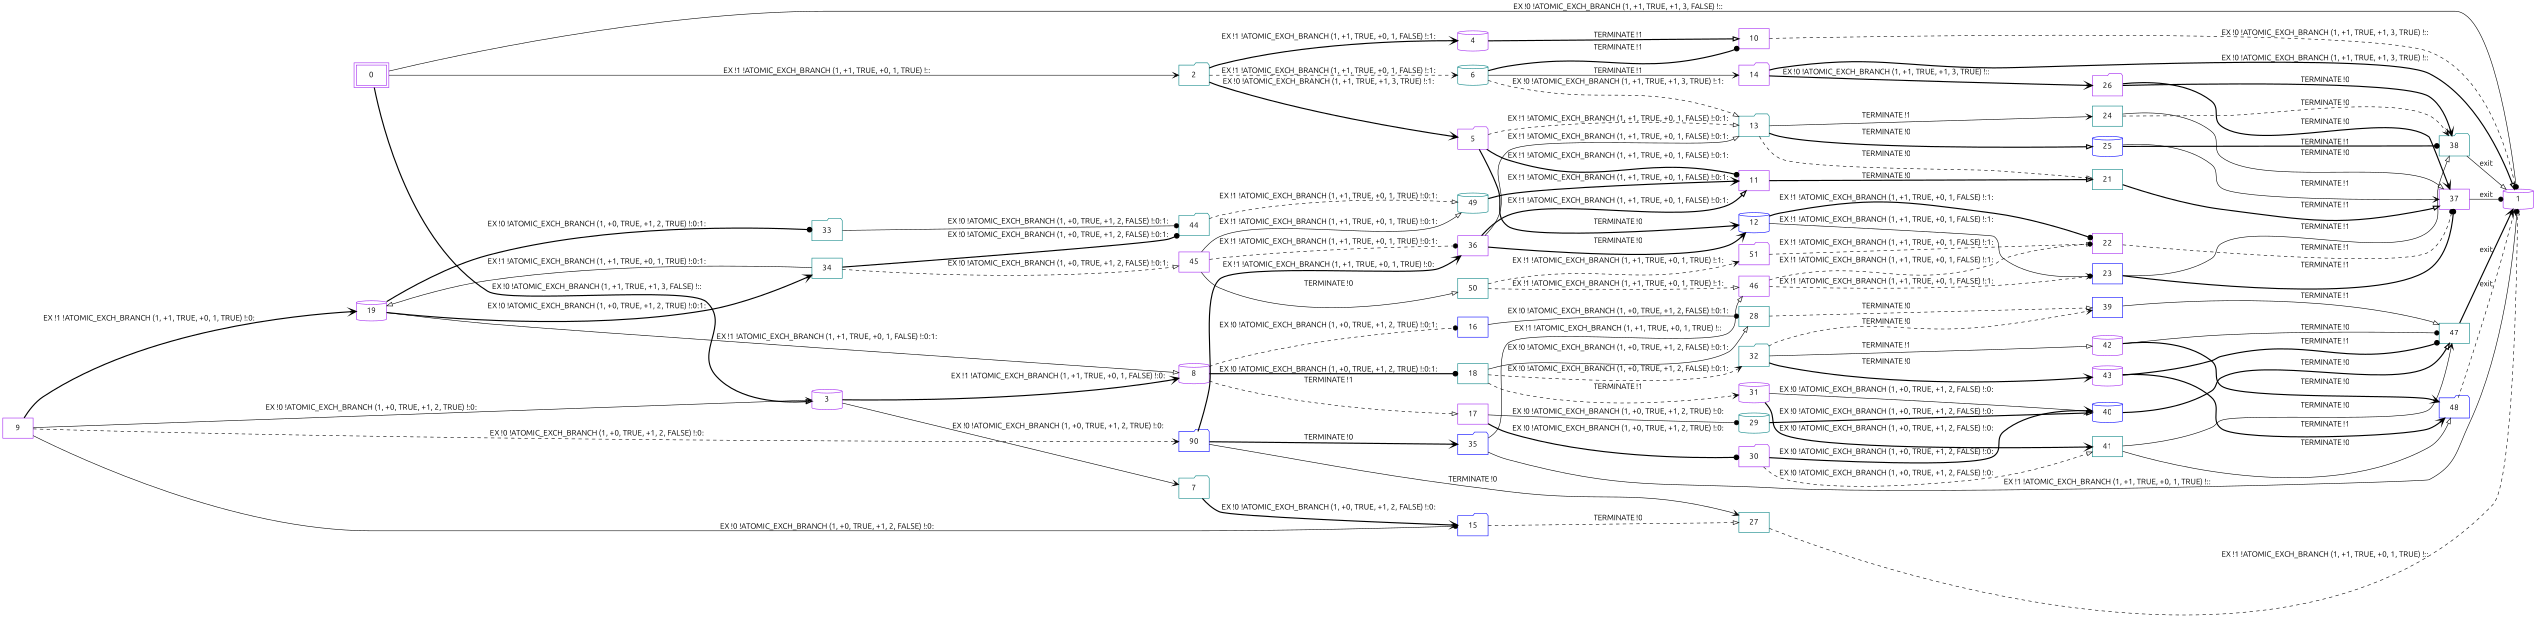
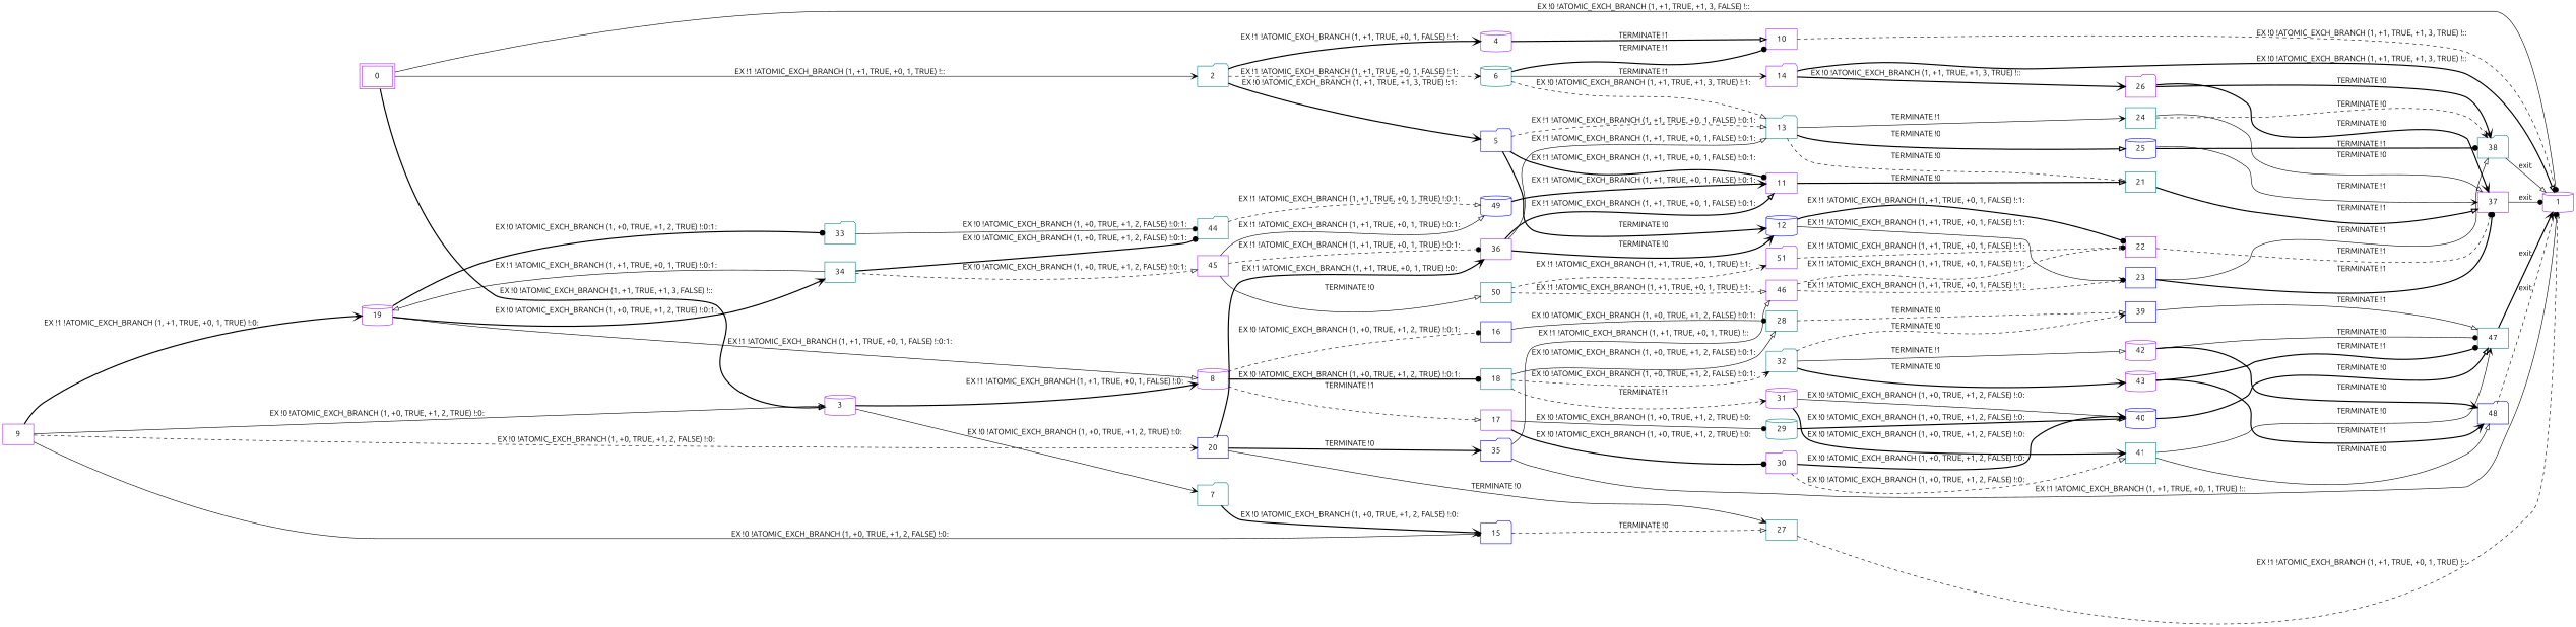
  digraph {
    fontname=Ubuntu
    rankdir=LR
    node [color=purple fontname=Ubuntu shape=box]
    edge [arrowhead=vee fontname=Ubuntu style=bold]
    0 [peripheries=2]
    1 [shape=cylinder]
    2 [color=teal shape=folder]
    3 [shape=cylinder]
    4 [shape=cylinder]
-   5 [shape=folder]
+   5 [color=blue shape=folder]
    6 [color=teal shape=cylinder]
    7 [color=teal shape=folder]
    8 [shape=cylinder]
    10
    11
    12 [color=blue shape=cylinder]
    13 [color=teal shape=folder]
    14 [shape=folder]
    15 [color=blue shape=folder]
    16 [color=blue]
    17
    18 [color=teal]
    9
    19 [shape=cylinder]
-   20 [color=blue shape=folder label=90]
+   20 [color=blue shape=folder]
    21 [color=teal]
    22
    23 [color=blue]
    24 [color=teal]
    25 [color=blue shape=cylinder]
    26 [shape=folder]
    27 [color=teal]
    28 [color=teal]
    29 [color=teal shape=cylinder]
    30 [shape=folder]
    31 [shape=cylinder]
    32 [color=teal shape=folder]
    33 [color=teal shape=folder]
    34 [color=teal]
    35 [color=blue shape=folder]
    36
    37
    38 [color=teal shape=folder]
    39 [color=blue]
    40 [color=blue shape=cylinder]
    41 [color=teal]
    42 [shape=cylinder]
    43 [shape=cylinder]
    44 [color=teal shape=folder]
    45
    46
    47 [color=teal]
    48 [color=blue shape=folder]
-   49 [color=teal shape=cylinder]
+   49 [color=blue shape=cylinder]
    50 [color=teal]
    51 [shape=folder]
    0 -> 1 [arrowhead=dot label="EX !0 !ATOMIC_EXCH_BRANCH (1, +1, TRUE, +1, 3, FALSE) !::" style=solid]
    0 -> 2 [label="EX !1 !ATOMIC_EXCH_BRANCH (1, +1, TRUE, +0, 1, TRUE) !::" style=solid]
    0 -> 3 [arrowhead=onormal label="EX !0 !ATOMIC_EXCH_BRANCH (1, +1, TRUE, +1, 3, FALSE) !::"]
    2 -> 4 [label="EX !1 !ATOMIC_EXCH_BRANCH (1, +1, TRUE, +0, 1, FALSE) !:1:"]
    2 -> 5 [label="EX !0 !ATOMIC_EXCH_BRANCH (1, +1, TRUE, +1, 3, TRUE) !:1:"]
    2 -> 6 [label="EX !1 !ATOMIC_EXCH_BRANCH (1, +1, TRUE, +0, 1, FALSE) !:1:" style=dashed]
    3 -> 7 [label="EX !0 !ATOMIC_EXCH_BRANCH (1, +0, TRUE, +1, 2, TRUE) !:0:" style=solid]
    3 -> 8 [label="EX !1 !ATOMIC_EXCH_BRANCH (1, +1, TRUE, +0, 1, FALSE) !:0:"]
    4 -> 10 [arrowhead=onormal label="TERMINATE !1"]
    5 -> 11 [arrowhead=dot label="EX !1 !ATOMIC_EXCH_BRANCH (1, +1, TRUE, +0, 1, FALSE) !:0:1:"]
    5 -> 12 [label="TERMINATE !0"]
    5 -> 13 [arrowhead=onormal label="EX !1 !ATOMIC_EXCH_BRANCH (1, +1, TRUE, +0, 1, FALSE) !:0:1:" style=dashed]
    6 -> 10 [arrowhead=dot label="TERMINATE !1"]
    6 -> 13 [arrowhead=onormal label="EX !0 !ATOMIC_EXCH_BRANCH (1, +1, TRUE, +1, 3, TRUE) !:1:" style=dashed]
    6 -> 14 [label="TERMINATE !1" style=solid]
    7 -> 15 [label="EX !0 !ATOMIC_EXCH_BRANCH (1, +0, TRUE, +1, 2, FALSE) !:0:"]
    8 -> 16 [arrowhead=dot label="EX !0 !ATOMIC_EXCH_BRANCH (1, +0, TRUE, +1, 2, TRUE) !:0:1:" style=dashed]
    8 -> 17 [arrowhead=onormal label="TERMINATE !1" style=dashed]
    8 -> 18 [arrowhead=dot label="EX !0 !ATOMIC_EXCH_BRANCH (1, +0, TRUE, +1, 2, TRUE) !:0:1:"]
    10 -> 1 [arrowhead=dot label="EX !0 !ATOMIC_EXCH_BRANCH (1, +1, TRUE, +1, 3, TRUE) !::" style=dashed]
    11 -> 21 [arrowhead=onormal label="TERMINATE !0"]
    12 -> 22 [arrowhead=dot label="EX !1 !ATOMIC_EXCH_BRANCH (1, +1, TRUE, +0, 1, FALSE) !:1:"]
    12 -> 23 [label="EX !1 !ATOMIC_EXCH_BRANCH (1, +1, TRUE, +0, 1, FALSE) !:1:" style=solid]
    13 -> 21 [arrowhead=onormal label="TERMINATE !0" style=dashed]
    13 -> 24 [label="TERMINATE !1" style=solid]
    13 -> 25 [arrowhead=onormal label="TERMINATE !0"]
    14 -> 1 [arrowhead=onormal label="EX !0 !ATOMIC_EXCH_BRANCH (1, +1, TRUE, +1, 3, TRUE) !::"]
    14 -> 26 [label="EX !0 !ATOMIC_EXCH_BRANCH (1, +1, TRUE, +1, 3, TRUE) !::"]
    15 -> 27 [arrowhead=onormal label="TERMINATE !0" style=dashed]
    16 -> 28 [arrowhead=dot label="EX !0 !ATOMIC_EXCH_BRANCH (1, +0, TRUE, +1, 2, FALSE) !:0:1:" style=solid]
    17 -> 29 [arrowhead=dot label="EX !0 !ATOMIC_EXCH_BRANCH (1, +0, TRUE, +1, 2, TRUE) !:0:" style=solid]
    17 -> 30 [arrowhead=dot label="EX !0 !ATOMIC_EXCH_BRANCH (1, +0, TRUE, +1, 2, TRUE) !:0:"]
    18 -> 28 [arrowhead=onormal label="EX !0 !ATOMIC_EXCH_BRANCH (1, +0, TRUE, +1, 2, FALSE) !:0:1:" style=solid]
    18 -> 31 [label="TERMINATE !1" style=dashed]
    18 -> 32 [label="EX !0 !ATOMIC_EXCH_BRANCH (1, +0, TRUE, +1, 2, FALSE) !:0:1:" style=dashed]
    9 -> 3 [label="EX !0 !ATOMIC_EXCH_BRANCH (1, +0, TRUE, +1, 2, TRUE) !:0:" style=solid]
    9 -> 15 [arrowhead=dot label="EX !0 !ATOMIC_EXCH_BRANCH (1, +0, TRUE, +1, 2, FALSE) !:0:" style=solid]
    9 -> 19 [label="EX !1 !ATOMIC_EXCH_BRANCH (1, +1, TRUE, +0, 1, TRUE) !:0:"]
    9 -> 20 [label="EX !0 !ATOMIC_EXCH_BRANCH (1, +0, TRUE, +1, 2, FALSE) !:0:" style=dashed]
    19 -> 8 [arrowhead=onormal label="EX !1 !ATOMIC_EXCH_BRANCH (1, +1, TRUE, +0, 1, FALSE) !:0:1:" style=solid]
    19 -> 33 [arrowhead=dot label="EX !0 !ATOMIC_EXCH_BRANCH (1, +0, TRUE, +1, 2, TRUE) !:0:1:"]
    19 -> 34 [label="EX !0 !ATOMIC_EXCH_BRANCH (1, +0, TRUE, +1, 2, TRUE) !:0:1:"]
    20 -> 27 [label="TERMINATE !0" style=solid]
    20 -> 35 [label="TERMINATE !0"]
    20 -> 36 [label="EX !1 !ATOMIC_EXCH_BRANCH (1, +1, TRUE, +0, 1, TRUE) !:0:"]
    21 -> 37 [arrowhead=onormal label="TERMINATE !1"]
    22 -> 37 [arrowhead=dot label="TERMINATE !1" style=dashed]
    23 -> 37 [arrowhead=dot label="TERMINATE !1"]
    23 -> 38 [arrowhead=onormal label="TERMINATE !1" style=solid]
    24 -> 37 [arrowhead=onormal label="TERMINATE !0" style=solid]
    24 -> 38 [label="TERMINATE !0" style=dashed]
    25 -> 37 [label="TERMINATE !1" style=solid]
    25 -> 38 [arrowhead=dot label="TERMINATE !1"]
    26 -> 37 [label="TERMINATE !0"]
    26 -> 38 [label="TERMINATE !0"]
    27 -> 1 [arrowhead=onormal label="EX !1 !ATOMIC_EXCH_BRANCH (1, +1, TRUE, +0, 1, TRUE) !::" style=dashed]
    28 -> 39 [arrowhead=onormal label="TERMINATE !0" style=dashed]
    29 -> 40 [arrowhead=onormal label="EX !0 !ATOMIC_EXCH_BRANCH (1, +0, TRUE, +1, 2, FALSE) !:0:"]
    30 -> 40 [label="EX !0 !ATOMIC_EXCH_BRANCH (1, +0, TRUE, +1, 2, FALSE) !:0:"]
    30 -> 41 [arrowhead=onormal label="EX !0 !ATOMIC_EXCH_BRANCH (1, +0, TRUE, +1, 2, FALSE) !:0:" style=dashed]
    31 -> 40 [label="EX !0 !ATOMIC_EXCH_BRANCH (1, +0, TRUE, +1, 2, FALSE) !:0:" style=solid]
    31 -> 41 [label="EX !0 !ATOMIC_EXCH_BRANCH (1, +0, TRUE, +1, 2, FALSE) !:0:"]
    32 -> 39 [label="TERMINATE !0" style=dashed]
    32 -> 42 [arrowhead=onormal label="TERMINATE !1" style=solid]
    32 -> 43 [label="TERMINATE !0"]
    33 -> 44 [arrowhead=dot label="EX !0 !ATOMIC_EXCH_BRANCH (1, +0, TRUE, +1, 2, FALSE) !:0:1:" style=solid]
    34 -> 19 [arrowhead=onormal label="EX !1 !ATOMIC_EXCH_BRANCH (1, +1, TRUE, +0, 1, TRUE) !:0:1:" style=solid]
    34 -> 44 [arrowhead=dot label="EX !0 !ATOMIC_EXCH_BRANCH (1, +0, TRUE, +1, 2, FALSE) !:0:1:"]
    34 -> 45 [arrowhead=onormal label="EX !0 !ATOMIC_EXCH_BRANCH (1, +0, TRUE, +1, 2, FALSE) !:0:1:" style=dashed]
    35 -> 1 [arrowhead=dot label="EX !1 !ATOMIC_EXCH_BRANCH (1, +1, TRUE, +0, 1, TRUE) !::" style=solid]
    35 -> 46 [arrowhead=onormal label="EX !1 !ATOMIC_EXCH_BRANCH (1, +1, TRUE, +0, 1, TRUE) !::" style=solid]
    36 -> 11 [arrowhead=onormal label="EX !1 !ATOMIC_EXCH_BRANCH (1, +1, TRUE, +0, 1, FALSE) !:0:1:"]
    36 -> 12 [label="TERMINATE !0"]
    36 -> 13 [arrowhead=onormal label="EX !1 !ATOMIC_EXCH_BRANCH (1, +1, TRUE, +0, 1, FALSE) !:0:1:" style=solid]
    37 -> 1 [arrowhead=dot label=exit style=solid]
    38 -> 1 [arrowhead=onormal label=exit style=solid]
    39 -> 47 [arrowhead=onormal label="TERMINATE !1" style=solid]
    40 -> 47 [arrowhead=onormal label="TERMINATE !0"]
    41 -> 47 [label="TERMINATE !0" style=solid]
    41 -> 48 [arrowhead=onormal label="TERMINATE !0" style=solid]
    42 -> 47 [arrowhead=dot label="TERMINATE !0" style=solid]
    42 -> 48 [label="TERMINATE !0"]
    43 -> 47 [arrowhead=dot label="TERMINATE !1"]
    43 -> 48 [label="TERMINATE !1"]
    44 -> 49 [arrowhead=onormal label="EX !1 !ATOMIC_EXCH_BRANCH (1, +1, TRUE, +0, 1, TRUE) !:0:1:" style=dashed]
    45 -> 36 [arrowhead=dot label="EX !1 !ATOMIC_EXCH_BRANCH (1, +1, TRUE, +0, 1, TRUE) !:0:1:" style=dashed]
    45 -> 49 [arrowhead=onormal label="EX !1 !ATOMIC_EXCH_BRANCH (1, +1, TRUE, +0, 1, TRUE) !:0:1:" style=solid]
    45 -> 50 [arrowhead=onormal label="TERMINATE !0" style=solid]
    46 -> 22 [arrowhead=onormal label="EX !1 !ATOMIC_EXCH_BRANCH (1, +1, TRUE, +0, 1, FALSE) !:1:" style=dashed]
    46 -> 23 [arrowhead=dot label="EX !1 !ATOMIC_EXCH_BRANCH (1, +1, TRUE, +0, 1, FALSE) !:1:" style=dashed]
    47 -> 1 [label=exit]
    48 -> 1 [label=exit style=dashed]
    49 -> 11 [label="EX !1 !ATOMIC_EXCH_BRANCH (1, +1, TRUE, +0, 1, FALSE) !:0:1:"]
    50 -> 46 [arrowhead=onormal label="EX !1 !ATOMIC_EXCH_BRANCH (1, +1, TRUE, +0, 1, TRUE) !:1:" style=dashed]
    50 -> 51 [label="EX !1 !ATOMIC_EXCH_BRANCH (1, +1, TRUE, +0, 1, TRUE) !:1:" style=dashed]
    51 -> 22 [arrowhead=dot label="EX !1 !ATOMIC_EXCH_BRANCH (1, +1, TRUE, +0, 1, FALSE) !:1:" style=dashed]
  }
